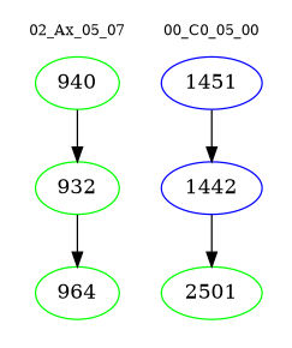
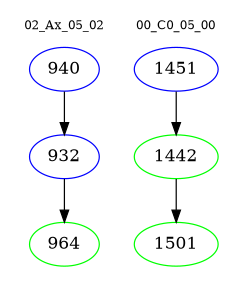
  digraph {
    node [color=green]
    edge [color=black]
-   n1 [label=940]
-   n2 [label=932]
+   n1 [color=blue label=940]
+   n2 [color=blue label=932]
    n3 [label=964]
    n4 [color=blue label=1451]
-   n5 [color=blue label=1442]
-   n6 [label=2501]
+   n5 [label=1442]
+   n6 [label=1501]
    subgraph cluster_1 {
      color=white
      fontsize=10
-     label="02_Ax_05_07"
+     label="02_Ax_05_02"
      n1
      n2
      n3
    }
    subgraph cluster_2 {
      color=white
      fontsize=10
      label="00_C0_05_00"
      n4
      n5
      n6
    }
    n1 -> n2
    n2 -> n3
    n4 -> n5
    n5 -> n6
  }
